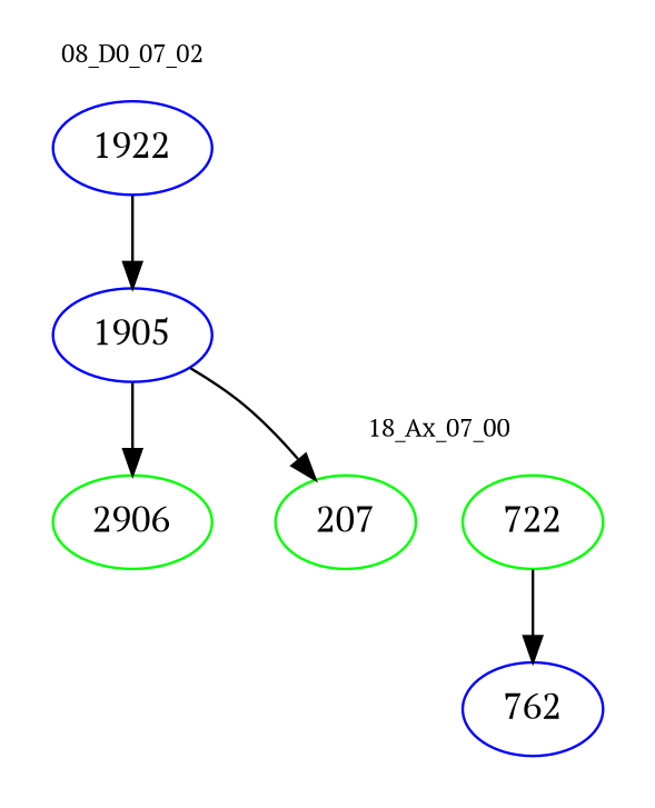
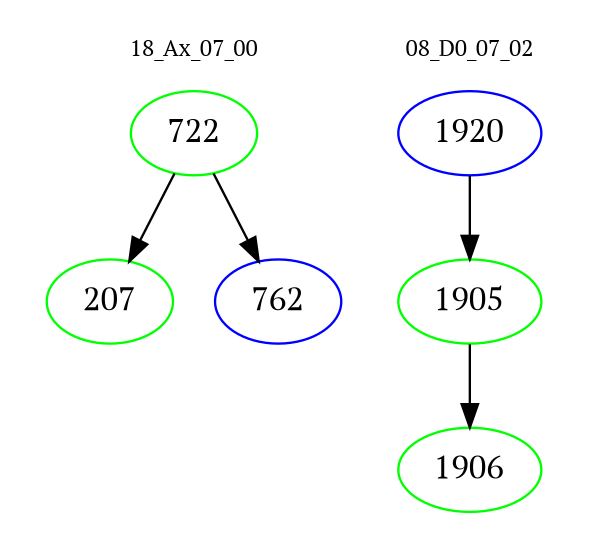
  digraph {
    fontname="PT Serif"
    node [color=green fontname="PT Serif"]
    edge [color=black fontname="PT Serif"]
    n1 [label=722]
    n2 [label=207]
    n3 [color=blue label=762]
-   n4 [color=blue label=1905]
-   n5 [label=2906]
-   n6 [color=blue label=1922]
+   n4 [label=1905]
+   n5 [label=1906]
+   n6 [color=blue label=1920]
    subgraph cluster_1 {
      color=white
      fontsize=10
      label="18_Ax_07_00"
      n1
      n2
      n3
    }
    subgraph cluster_2 {
      color=white
      fontsize=10
      label="08_D0_07_02"
      n4
      n5
      n6
    }
-   n4 -> n2
+   n1 -> n2
    n1 -> n3
    n4 -> n5
    n6 -> n4
  }
